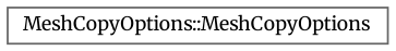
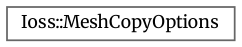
  digraph {
    rankdir=LR
    fontname=Merriweather
-   n1 [color=grey40 fillcolor=white fontname=Merriweather fontsize=10 height=0.2 label="MeshCopyOptions::MeshCopyOptions" shape=box style=filled width=0.4]
+   n1 [color=grey40 fillcolor=white fontname=Merriweather fontsize=10 height=0.2 label="Ioss::MeshCopyOptions" shape=box style=filled width=0.4]
  }
